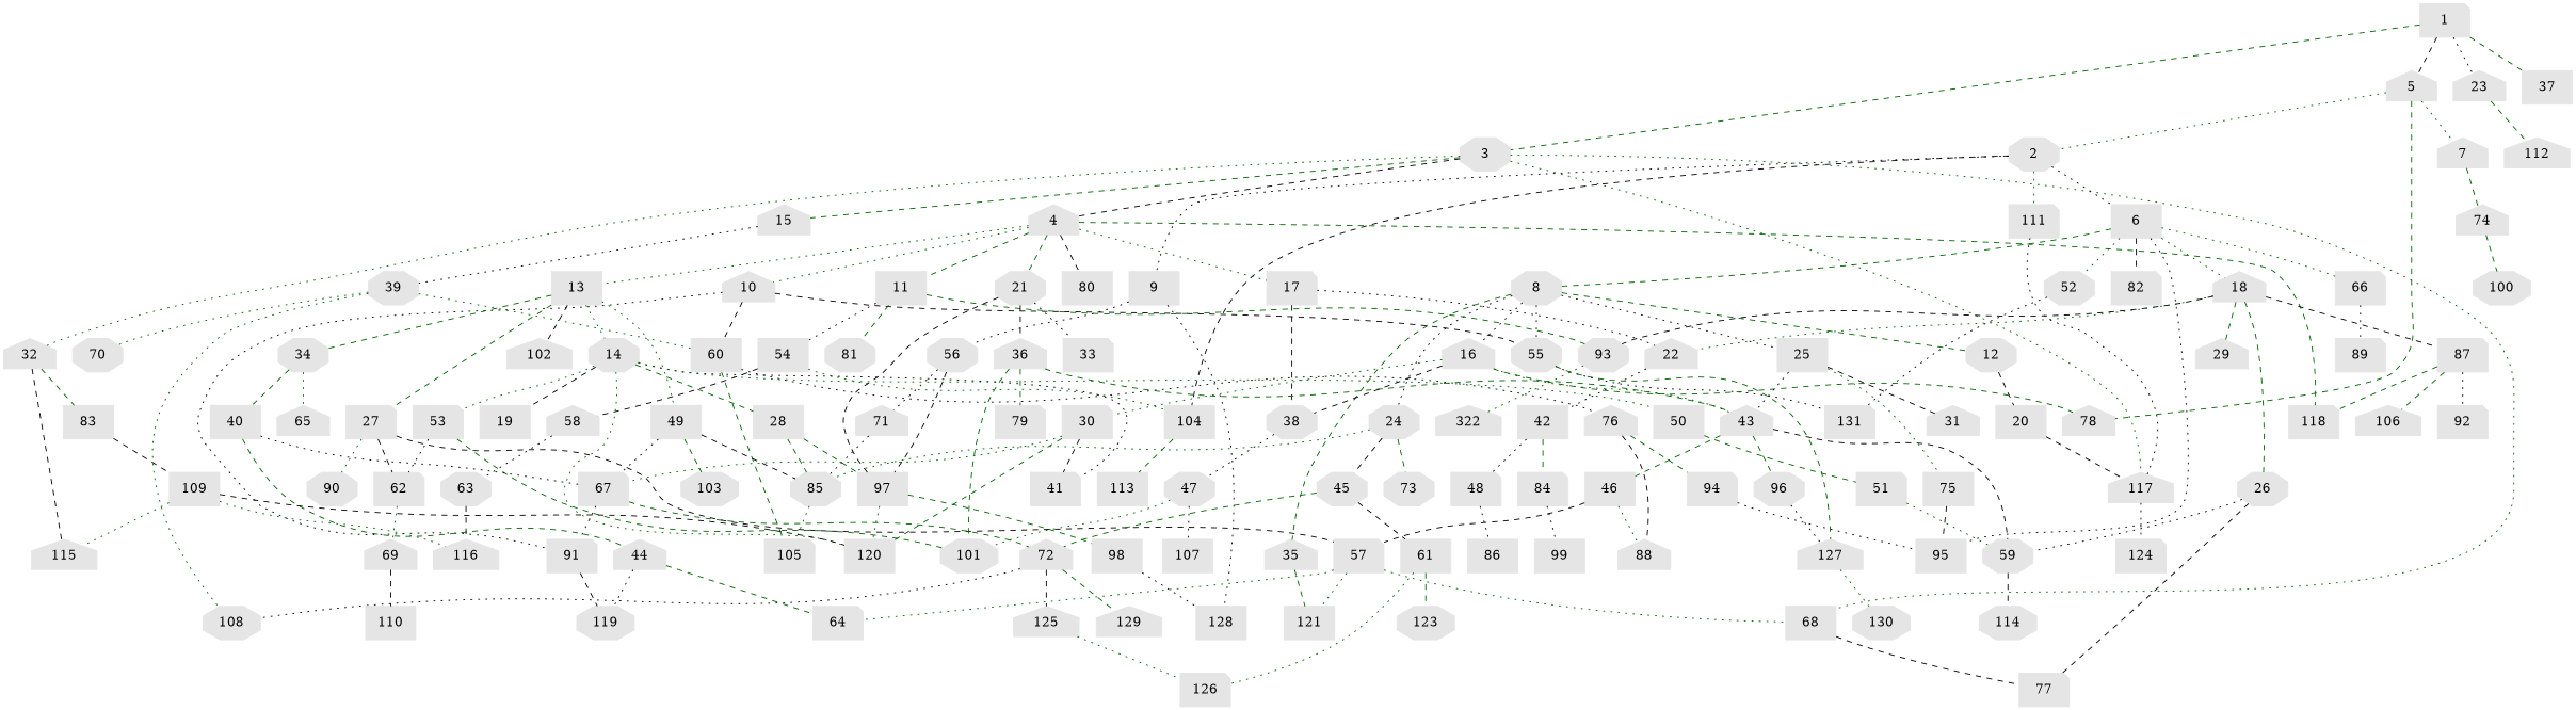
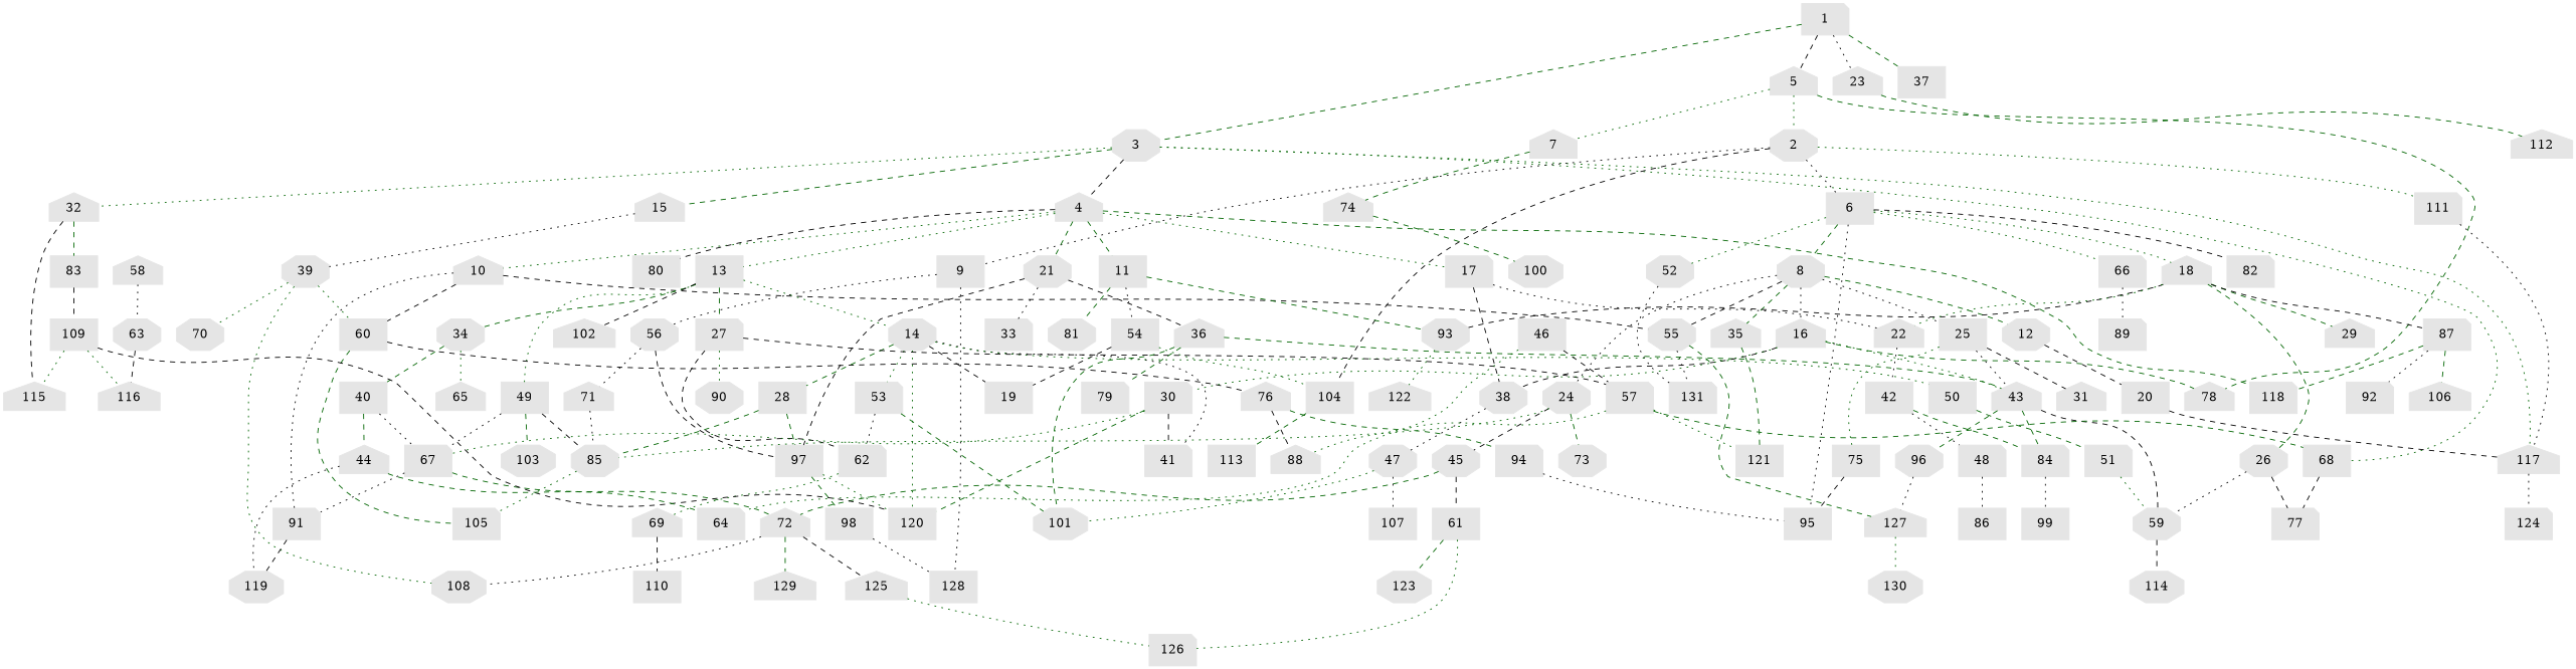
  graph {
    node [color=gray90 shape=house style=filled]
    edge [color=darkgreen style=dashed]
    1 [shape=note]
    3 [shape=octagon]
    5
    23
    37 [shape=box]
    2 [shape=octagon]
    6 [shape=box]
    9 [shape=box]
    104 [shape=box]
    111 [shape=note]
    4
    15
    32
    68 [shape=box]
    117
    7
    78
    112
    8 [shape=octagon]
    18
    52 [shape=octagon]
    66 [shape=note]
    82 [shape=note]
    95 [shape=box]
    56 [shape=octagon]
    128 [shape=box]
    113 [shape=box]
    10
    11 [shape=box]
    13 [shape=box]
    17 [shape=note]
    21 [shape=octagon]
    80 [shape=box]
    118 [shape=note]
    39 [shape=octagon]
    83 [shape=box]
    115
    77 [shape=note]
    124 [shape=note]
    55 [shape=octagon]
    60 [shape=box]
    91 [shape=note]
    54 [shape=box]
    81 [shape=octagon]
    93 [shape=octagon]
    14 [shape=octagon]
    27 [shape=note]
    34 [shape=octagon]
    49 [shape=box]
    102
    38 [shape=octagon]
    22
    33 [shape=note]
    36
    97 [shape=box]
    74
    12 [shape=octagon]
    16
    24 [shape=octagon]
    25 [shape=box]
    35
    26 [shape=octagon]
    29
    87 [shape=note]
    131 [shape=note]
    89 [shape=note]
    100 [shape=octagon]
    20 [shape=box]
    30 [shape=note]
    43
    45 [shape=octagon]
    73 [shape=octagon]
    85 [shape=octagon]
    31
    75 [shape=box]
    121 [shape=box]
    127
    71
    76
    105 [shape=note]
    119 [shape=octagon]
    58
-   122 [label=322]
+   122
    19 [shape=box]
    28 [shape=box]
    41 [shape=note]
    50 [shape=box]
    53 [shape=note]
    120 [shape=box]
    57 [shape=note]
    62 [shape=note]
    90 [shape=octagon]
    40 [shape=box]
    65
    67 [shape=note]
    103 [shape=octagon]
    51 [shape=note]
    101 [shape=octagon]
    70 [shape=octagon]
    108 [shape=octagon]
    47 [shape=octagon]
    59 [shape=octagon]
    46 [shape=box]
    96 [shape=octagon]
    42 [shape=box]
    92 [shape=note]
    106
    79 [shape=note]
    98 [shape=box]
    48 [shape=note]
    84 [shape=note]
    61 [shape=box]
    72
    114 [shape=octagon]
    64 [shape=note]
    69
    109 [shape=box]
    44
    107 [shape=box]
    86 [shape=box]
    99 [shape=box]
    88
    123 [shape=octagon]
    126 [shape=note]
    125
    129
    63 [shape=octagon]
    130 [shape=octagon]
    116
    94 [shape=note]
    110 [shape=box]
    1 -- 3
    1 -- 5 [color=black]
    1 -- 23 [color=black style=dotted]
    1 -- 37
    3 -- 4 [color=black]
    3 -- 15
    3 -- 32 [style=dotted]
    3 -- 68 [style=dotted]
    3 -- 117 [style=dotted]
    5 -- 2 [style=dotted]
    5 -- 7 [style=dotted]
    5 -- 78
    23 -- 112
    2 -- 6 [color=black style=dotted]
    2 -- 9 [color=black style=dotted]
    2 -- 104 [color=black]
    2 -- 111 [style=dotted]
    6 -- 8
    6 -- 18 [style=dotted]
    6 -- 52 [style=dotted]
    6 -- 66 [style=dotted]
    6 -- 82 [color=black]
    6 -- 95 [color=black style=dotted]
    9 -- 56 [color=black style=dotted]
    9 -- 128 [color=black style=dotted]
    104 -- 113
    111 -- 117 [color=black style=dotted]
    4 -- 10 [style=dotted]
    4 -- 11
    4 -- 13 [style=dotted]
    4 -- 17 [style=dotted]
    4 -- 21
    4 -- 80 [color=black]
    4 -- 118
    15 -- 39 [color=black style=dotted]
    32 -- 83
    32 -- 115 [color=black]
    68 -- 77 [color=black]
    117 -- 124 [color=black style=dotted]
    7 -- 74
-   8 -- 55 [color=black style=dotted]
+   8 -- 55 [color=black]
    8 -- 12
    8 -- 16 [color=black style=dotted]
    8 -- 24 [color=black style=dotted]
    8 -- 25 [color=black style=dotted]
    8 -- 35
    18 -- 93 [color=black]
    18 -- 22 [style=dotted]
    18 -- 26
    18 -- 29
    18 -- 87 [color=black]
    52 -- 131 [color=black style=dotted]
    66 -- 89 [color=black style=dotted]
    56 -- 97 [color=black]
    56 -- 71 [color=black style=dotted]
    10 -- 55 [color=black]
    10 -- 60 [color=black]
    10 -- 91 [color=black style=dotted]
    11 -- 54 [color=black style=dotted]
    11 -- 81
    11 -- 93
    13 -- 14 [style=dotted]
    13 -- 27
    13 -- 34
    13 -- 49 [style=dotted]
    13 -- 102 [color=black]
    17 -- 38 [color=black]
    17 -- 22 [color=black style=dotted]
    21 -- 33 [color=black style=dotted]
    21 -- 36 [color=black]
    21 -- 97 [color=black]
    39 -- 60 [style=dotted]
    39 -- 70 [style=dotted]
    39 -- 108 [style=dotted]
    83 -- 109 [color=black]
    55 -- 131 [color=black style=dotted]
    55 -- 127
-   60 -- 76 [color=black style=dotted]
+   60 -- 76 [color=black]
    60 -- 105
    91 -- 119 [color=black]
    54 -- 104 [style=dotted]
-   54 -- 58 [color=black]
+   54 -- 19 [color=black]
    93 -- 122 [style=dotted]
    14 -- 19 [color=black]
    14 -- 28
    14 -- 41 [color=black style=dotted]
    14 -- 50 [style=dotted]
    14 -- 53 [style=dotted]
    14 -- 120 [style=dotted]
    27 -- 57 [color=black]
    27 -- 62 [color=black]
    27 -- 90 [style=dotted]
    34 -- 40
    34 -- 65 [style=dotted]
    49 -- 85 [color=black]
    49 -- 67 [color=black style=dotted]
    49 -- 103
    38 -- 47 [color=black style=dotted]
    22 -- 42 [color=black style=dotted]
    36 -- 43
    36 -- 101
    36 -- 79
    97 -- 120 [style=dotted]
    97 -- 98
    74 -- 100
    12 -- 20 [color=black]
    16 -- 78
    16 -- 38 [color=black]
    16 -- 30 [style=dotted]
    16 -- 43 [style=dotted]
    24 -- 45 [color=black]
    24 -- 73
    24 -- 85 [style=dotted]
    25 -- 43 [color=black style=dotted]
    25 -- 31 [color=black]
    25 -- 75 [style=dotted]
    35 -- 121
    26 -- 77 [color=black]
    26 -- 59 [color=black style=dotted]
    87 -- 118
    87 -- 92 [color=black style=dotted]
    87 -- 106
    20 -- 117 [color=black]
    30 -- 41 [color=black]
    30 -- 120
    30 -- 67 [style=dotted]
    43 -- 59 [color=black]
-   43 -- 46
+   43 -- 84
    43 -- 96
    45 -- 61 [color=black]
    45 -- 72
    85 -- 105 [style=dotted]
    75 -- 95 [color=black]
    127 -- 130 [style=dotted]
    71 -- 85 [color=black style=dotted]
    76 -- 88 [color=black]
    76 -- 94
    58 -- 63 [color=black style=dotted]
    28 -- 97
    28 -- 85
    50 -- 51
    53 -- 62 [color=black style=dotted]
    53 -- 101
-   57 -- 68 [style=dotted]
+   57 -- 68
    57 -- 121 [style=dotted]
    57 -- 64 [style=dotted]
    62 -- 69 [style=dotted]
    40 -- 67 [color=black style=dotted]
    40 -- 44
    67 -- 91 [color=black style=dotted]
    67 -- 72
    51 -- 59 [style=dotted]
    47 -- 101 [style=dotted]
    47 -- 107 [color=black style=dotted]
    59 -- 114 [color=black]
    46 -- 57 [color=black]
    46 -- 88 [style=dotted]
    96 -- 127 [color=black style=dotted]
    42 -- 48 [color=black style=dotted]
    42 -- 84
    98 -- 128 [color=black style=dotted]
    48 -- 86 [color=black style=dotted]
    84 -- 99 [color=black style=dotted]
    61 -- 123
    61 -- 126 [style=dotted]
    72 -- 108 [color=black style=dotted]
    72 -- 125 [color=black]
    72 -- 129
    69 -- 110 [color=black]
    109 -- 115 [style=dotted]
    109 -- 120 [color=black]
    109 -- 116 [style=dotted]
    44 -- 119 [color=black style=dotted]
    44 -- 64
    125 -- 126 [style=dotted]
    63 -- 116 [color=black]
    94 -- 95 [color=black style=dotted]
  }
